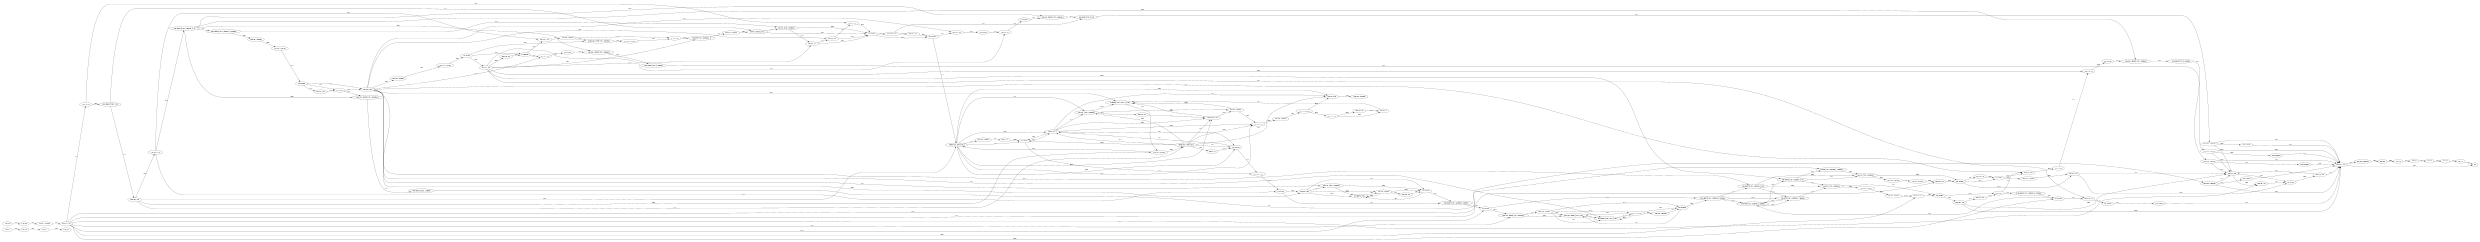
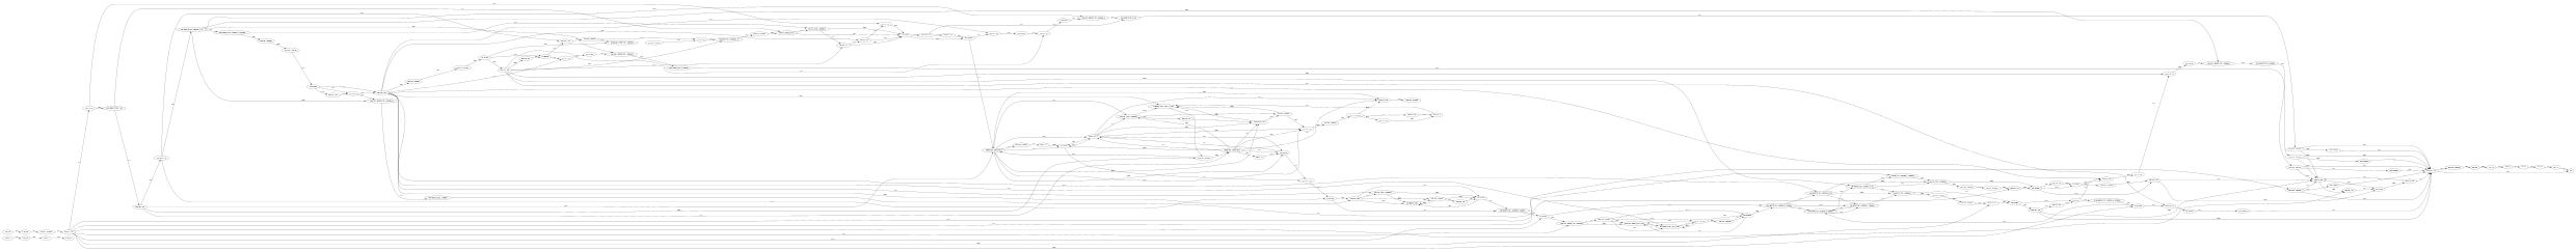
  digraph {
    fontname="Comic Neue"
    rankdir=LR
    node [fontname="Comic Neue"]
    edge [fontname="Comic Neue"]
    n1 [label="push r15"]
    n2 [label="push r14"]
    n3 [label="push r13"]
    n4 [label="push r12"]
    n5 [label="push rbp"]
    n6 [label="push rbx"]
    n7 [label="sub rsp , address"]
    n8 [label="mov r12 , rdi"]
    n9 [label="mov r15 , rsi"]
    n10 [label="jle address"]
    n11 [label="mov rcx , qword [ r12 + address ]"]
    n12 [label="mov rdi , r12"]
    n13 [label="jle address"]
    n14 [label="or byte [ r12 + address ] , address"]
    n15 [label="mov rdi , r12"]
    n16 [label="mov rdi , r12"]
    n17 [label="mov qword [ rsp ] , rdx"]
    n18 [label="mov rdi , r15"]
    n19 [label="mov qword [ rsp + address ] , address"]
    n20 [label="mov eax , address"]
    n21 [label="mov rdx , qword [ rcx + rax ]"]
    n22 [label="call symbol"]
    n23 [label="mov rdi , r13"]
    n24 [label="mov byte [ rsp + address ] , address"]
    n25 [label="lea rcx , [ rsp + address ]"]
    n26 [label="call symbol"]
    n27 [label="call symbol"]
    n28 [label="mov rbx , rcx"]
    n29 [label="mov r8 , qword [ rsp ]"]
    n30 [label="call symbol"]
    n31 [label="mov r14d , r8d"]
    n32 [label="movzx ecx , byte [ rbx ]"]
    n33 [label="add rbx , address"]
    n34 [label="movzx ecx , byte [ rbx ]"]
    n35 [label="lea rcx , [ rsp + address ]"]
    n36 [label="mov qword [ rsp + address ] , r9"]
    n37 [label="mov edx , r14d"]
    n38 [label="je address"]
    n39 [label="mov esi , address"]
    n40 [label="je address"]
    n41 [label="movsx rcx , cl"]
    n42 [label="lea rax , [ rcx + address ]"]
    n43 [label="cmovns rax , rcx"]
    n44 [label="mov rdx , rcx"]
    n45 [label="add rcx , rdx"]
    n46 [label="jne address"]
    n47 [label="test cl , cl"]
    n48 [label="mov qword [ rsp + address ] , address"]
    n49 [label="mov rax , qword [ rsp + address ]"]
    n50 [label="mov rax , qword [ rsp + address ]"]
    n51 [label="mov rax , qword [ rsp + address ]"]
    n52 [label="mov rax , qword [ rsp + address ]"]
    n53 [label="and edx , address"]
    n54 [label="mov rax , rbp"]
    n55 [label="cmp dword [ r12 + address ] , address"]
    n56 [label="mov esi , address"]
    n57 [label="mov dword [ rax ] , address"]
    n58 [label="mov dword [ rax ] , address"]
    n59 [label="mov dword [ rax ] , r15d"]
    n60 [label="mov dword [ rax ] , address"]
    n61 [label="mov edi , address"]
    n62 [label="mov rdx , r13"]
    n63 [label="call symbol"]
    n64 [label="test rax , rax"]
    n65 [label="je address"]
    n66 [label="mov rbp , rax"]
    n67 [label="mov esi , address"]
    n68 [label="mov rdi , rbp"]
    n69 [label="mov rsi , rbp"]
    n70 [label="mov rdi , rbp"]
    n71 [label="or qword [ rbp + rax * 8 ] , rdx"]
    n72 [label="lea rdx , [ rbp + address ]"]
    n73 [label="mov qword [ rsp + address ] , rbp"]
    n74 [label="mov rdi , rbp"]
    n75 [label="and qword [ rbp + rax ] , rdx"]
    n76 [label="mov ebx , address"]
    n77 [label="mov edi , address"]
    n78 [label="call symbol"]
    n79 [label="call symbol"]
    n80 [label="not qword [ rax ]"]
    n81 [label="add rax , address"]
    n82 [label="jne address"]
    n83 [label="mov byte [ rsp + address ] , address"]
    n84 [label="lea rcx , [ rsp + address ]"]
    n85 [label="call symbol"]
    n86 [label="add rax , address"]
    n87 [label="jmp address"]
    n88 [label="mov rax , rbx"]
    n89 [label="mov rsi , rbx"]
    n90 [label="add rsp , address"]
    n91 [label=retn]
    n92 [label="pop rbx"]
    n93 [label="call symbol"]
    n94 [label="mov r13 , rax"]
    n95 [label="je address"]
    n96 [label="movzx eax , byte [ rax + address ]"]
    n97 [label="test rax , rax"]
    n98 [label="mov byte [ r13 + address ] , al"]
    n99 [label="mov rdi , r13"]
    n100 [label="mov rdi , r13"]
    n101 [label="mov qword [ rsp + address ] , r13"]
    n102 [label="and eax , address"]
    n103 [label="mov r9d , address"]
    n104 [label="call symbol"]
    n105 [label="call symbol"]
    n106 [label="call symbol"]
    n107 [label="or eax , edx"]
    n108 [label="pop rbp"]
    n109 [label="pop r12"]
    n110 [label="pop r13"]
    n111 [label="pop r14"]
    n112 [label="pop r15"]
    n113 [label="mov ebx , address"]
    n114 [label="jmp address"]
    n115 [label="mov r15d , eax"]
    n116 [label="jne address"]
    n117 [label="test eax , eax"]
    n118 [label="mov ebx , address"]
    n119 [label="test cl , cl"]
    n120 [label="test r14b , r14b"]
    n121 [label="test rcx , rcx"]
    n122 [label="sar rax , address"]
    n123 [label="sar rdx , address"]
    n124 [label="and ecx , address"]
    n125 [label="jmp address"]
    n126 [label="cmp rdx , rax"]
    n127 [label="shr rdx , address"]
    n128 [label="sub rcx , rdx"]
    n129 [label="mov rdx , rsi"]
    n130 [label="shl rdx , cl"]
    n131 [label="jne address"]
    n132 [label="mov edx , address"]
    n133 [label="mov edx , address"]
    n134 [label="mov esi , address"]
    n135 [label="mov rbx , rax"]
    n136 [label="je address"]
    n137 [label="test rax , rax"]
    n138 [label="cmp dword [ r12 + address ] , address"]
    n139 [label="cmp rax , address"]
    n140 [label="mov ebx , address"]
    n141 [label="jmp address"]
    n142 [label="jmp address"]
    n143 [label="mov esi , address"]
    n144 [label="test rax , rax"]
    n145 [label="je address"]
    n146 [label="mov rdx , rax"]
    n147 [label="mov ecx , address"]
    n148 [label="mov rbx , rax"]
    n1 -> n2 [label=CFG]
    n2 -> n3 [label=CFG]
    n3 -> n4 [label=CFG]
    n5 -> n6 [label=CFG]
    n6 -> n7 [label=CFG]
    n7 -> n8 [label=CFG]
    n8 -> n9 [label=CFG]
    n8 -> n10 [label=DFG]
    n8 -> n11 [label=DFG]
    n8 -> n12 [label=DFG]
    n8 -> n13 [label=DFG]
    n8 -> n14 [label=DFG]
    n8 -> n15 [label=DFG]
    n8 -> n16 [label=DFG]
    n9 -> n17 [label=CFG]
    n9 -> n18 [label=DFG]
    n10 -> n11 [label=CFG]
    n10 -> n19 [label=CFG]
    n11 -> n20 [label=CFG]
    n11 -> n21 [label=DFG]
    n12 -> n22 [label=DFG]
    n13 -> n23 [label=CFG]
    n13 -> n24 [label=CFG]
    n14 -> n25 [label=CFG]
    n15 -> n26 [label=DFG]
    n16 -> n27 [label=DFG]
    n17 -> n28 [label=CFG]
    n17 -> n29 [label=DFG]
    n18 -> n30 [label=DFG]
    n19 -> n24 [label=DFG]
    n19 -> n73 [label=CFG]
    n19 -> n83 [label=DFG]
    n20 -> n21 [label=DFG]
    n20 -> n75 [label=DFG]
    n20 -> n86 [label=DFG]
    n20 -> n131 [label=DFG]
    n21 -> n75 [label=DFG]
    n22 -> n135 [label=DFG]
    n22 -> n136 [label=DFG]
    n23 -> n106 [label=DFG]
    n24 -> n83 [label=DFG]
    n24 -> n101 [label=CFG]
    n25 -> n26 [label=DFG]
    n25 -> n133 [label=CFG]
    n26 -> n144 [label=CFG]
    n26 -> n145 [label=DFG]
    n26 -> n146 [label=DFG]
    n27 -> n148 [label=DFG]
    n28 -> n31 [label=CFG]
    n28 -> n32 [label=DFG]
    n28 -> n33 [label=DFG]
    n28 -> n34 [label=DFG]
    n29 -> n30 [label=DFG]
    n29 -> n35 [label=CFG]
    n30 -> n115 [label=DFG]
    n30 -> n116 [label=DFG]
    n31 -> n36 [label=CFG]
    n31 -> n37 [label=DFG]
    n31 -> n38 [label=DFG]
    n32 -> n39 [label=CFG]
    n32 -> n40 [label=DFG]
    n32 -> n41 [label=DFG]
    n32 -> n42 [label=DFG]
    n32 -> n43 [label=DFG]
    n32 -> n44 [label=DFG]
    n32 -> n45 [label=DFG]
    n32 -> n46 [label=DFG]
    n33 -> n32 [label=DFG]
    n33 -> n34 [label=DFG]
    n34 -> n40 [label=DFG]
    n34 -> n41 [label=DFG]
    n34 -> n42 [label=DFG]
    n34 -> n43 [label=DFG]
    n34 -> n44 [label=DFG]
    n34 -> n45 [label=DFG]
    n34 -> n46 [label=DFG]
    n34 -> n47 [label=CFG]
    n35 -> n30 [label=DFG]
    n35 -> n62 [label=CFG]
    n36 -> n48 [label=CFG]
    n36 -> n49 [label=DFG]
    n36 -> n50 [label=DFG]
    n36 -> n51 [label=DFG]
    n36 -> n52 [label=DFG]
    n37 -> n53 [label=DFG]
    n38 -> n54 [label=CFG]
    n38 -> n55 [label=CFG]
    n39 -> n119 [label=CFG]
    n40 -> n41 [label=CFG]
    n40 -> n120 [label=CFG]
    n41 -> n40 [label=DFG]
    n41 -> n42 [label=DFG]
    n41 -> n43 [label=DFG]
    n41 -> n44 [label=DFG]
    n41 -> n45 [label=DFG]
    n41 -> n46 [label=DFG]
    n42 -> n71 [label=DFG]
    n42 -> n121 [label=CFG]
    n42 -> n122 [label=DFG]
    n43 -> n71 [label=DFG]
    n43 -> n122 [label=DFG]
    n44 -> n123 [label=DFG]
    n45 -> n124 [label=DFG]
    n46 -> n41 [label=CFG]
    n46 -> n120 [label=CFG]
    n47 -> n46 [label=CFG]
    n48 -> n35 [label=DFG]
    n48 -> n56 [label=CFG]
    n49 -> n57 [label=DFG]
    n50 -> n58 [label=DFG]
    n51 -> n59 [label=DFG]
    n52 -> n60 [label=DFG]
    n53 -> n96 [label=CFG]
    n53 -> n107 [label=DFG]
    n54 -> n72 [label=CFG]
    n54 -> n80 [label=DFG]
    n54 -> n81 [label=DFG]
    n54 -> n82 [label=DFG]
    n55 -> n10 [label=CFG]
    n56 -> n61 [label=CFG]
    n57 -> n76 [label=CFG]
    n58 -> n113 [label=CFG]
    n59 -> n118 [label=CFG]
    n60 -> n140 [label=CFG]
    n61 -> n63 [label=CFG]
    n62 -> n30 [label=DFG]
    n62 -> n69 [label=CFG]
    n63 -> n64 [label=CFG]
    n63 -> n65 [label=DFG]
    n63 -> n66 [label=DFG]
    n64 -> n65 [label=CFG]
    n65 -> n49 [label=CFG]
    n65 -> n66 [label=CFG]
    n66 -> n54 [label=DFG]
    n66 -> n67 [label=CFG]
    n66 -> n68 [label=DFG]
    n66 -> n69 [label=DFG]
    n66 -> n70 [label=DFG]
    n66 -> n71 [label=DFG]
    n66 -> n72 [label=DFG]
    n66 -> n73 [label=DFG]
    n66 -> n74 [label=DFG]
    n66 -> n75 [label=DFG]
    n67 -> n77 [label=CFG]
    n68 -> n78 [label=DFG]
    n69 -> n18 [label=CFG]
    n69 -> n30 [label=DFG]
    n70 -> n79 [label=DFG]
    n71 -> n33 [label=CFG]
    n72 -> n80 [label=CFG]
    n72 -> n82 [label=DFG]
    n73 -> n25 [label=DFG]
    n73 -> n83 [label=CFG]
    n73 -> n84 [label=DFG]
    n74 -> n85 [label=DFG]
    n75 -> n86 [label=CFG]
    n76 -> n87 [label=CFG]
    n76 -> n88 [label=DFG]
    n76 -> n89 [label=DFG]
    n77 -> n93 [label=CFG]
    n78 -> n50 [label=CFG]
    n79 -> n99 [label=CFG]
    n80 -> n81 [label=CFG]
    n81 -> n80 [label=DFG]
    n81 -> n82 [label=DFG]
    n81 -> n126 [label=CFG]
    n82 -> n55 [label=CFG]
    n82 -> n80 [label=CFG]
    n83 -> n24 [label=DFG]
    n83 -> n84 [label=CFG]
    n84 -> n22 [label=DFG]
    n84 -> n132 [label=CFG]
    n85 -> n100 [label=CFG]
    n86 -> n21 [label=DFG]
    n86 -> n75 [label=DFG]
    n86 -> n131 [label=DFG]
    n86 -> n139 [label=CFG]
    n87 -> n88 [label=CFG]
    n88 -> n90 [label=CFG]
    n88 -> n91 [label=DFG]
    n89 -> n16 [label=CFG]
    n89 -> n27 [label=DFG]
    n90 -> n92 [label=CFG]
    n92 -> n108 [label=CFG]
    n93 -> n94 [label=DFG]
    n93 -> n95 [label=DFG]
    n93 -> n96 [label=DFG]
    n94 -> n23 [label=DFG]
    n94 -> n62 [label=CFG]
    n94 -> n97 [label=CFG]
    n94 -> n98 [label=DFG]
    n94 -> n99 [label=DFG]
    n94 -> n100 [label=DFG]
    n94 -> n101 [label=DFG]
    n95 -> n37 [label=CFG]
    n95 -> n68 [label=CFG]
-   n96 -> n102 [label=DFG]
    n97 -> n95 [label=CFG]
    n98 -> n103 [label=CFG]
    n99 -> n104 [label=DFG]
    n100 -> n105 [label=DFG]
    n101 -> n14 [label=CFG]
    n101 -> n25 [label=DFG]
    n101 -> n84 [label=DFG]
    n102 -> n107 [label=DFG]
    n103 -> n29 [label=CFG]
    n104 -> n51 [label=CFG]
    n105 -> n52 [label=CFG]
    n106 -> n142 [label=CFG]
    n107 -> n98 [label=DFG]
    n108 -> n109 [label=CFG]
    n109 -> n110 [label=CFG]
    n110 -> n111 [label=CFG]
    n111 -> n112 [label=CFG]
    n112 -> n91 [label=CFG]
    n113 -> n88 [label=DFG]
    n113 -> n89 [label=DFG]
    n113 -> n114 [label=CFG]
    n114 -> n88 [label=CFG]
    n115 -> n59 [label=CFG]
    n115 -> n117 [label=CFG]
    n116 -> n32 [label=CFG]
    n116 -> n70 [label=CFG]
    n117 -> n116 [label=CFG]
    n118 -> n88 [label=DFG]
    n118 -> n89 [label=DFG]
    n118 -> n125 [label=CFG]
    n119 -> n40 [label=CFG]
    n120 -> n38 [label=CFG]
    n121 -> n43 [label=CFG]
    n122 -> n44 [label=CFG]
    n122 -> n71 [label=DFG]
    n123 -> n127 [label=DFG]
    n125 -> n88 [label=CFG]
    n126 -> n82 [label=CFG]
    n127 -> n45 [label=DFG]
    n127 -> n128 [label=DFG]
-   n128 -> n129 [label=CFG]
+   n127 -> n129 [label=CFG]
    n128 -> n130 [label=DFG]
    n129 -> n130 [label=CFG]
    n130 -> n71 [label=DFG]
    n131 -> n19 [label=CFG]
    n131 -> n21 [label=CFG]
    n132 -> n134 [label=CFG]
    n133 -> n143 [label=CFG]
    n134 -> n12 [label=CFG]
    n135 -> n88 [label=DFG]
    n135 -> n89 [label=DFG]
    n135 -> n137 [label=CFG]
    n136 -> n74 [label=CFG]
    n136 -> n138 [label=CFG]
    n137 -> n136 [label=CFG]
    n138 -> n13 [label=CFG]
    n139 -> n131 [label=CFG]
    n140 -> n88 [label=DFG]
    n140 -> n89 [label=DFG]
    n140 -> n141 [label=CFG]
    n141 -> n88 [label=CFG]
    n142 -> n88 [label=CFG]
    n143 -> n15 [label=CFG]
    n144 -> n145 [label=CFG]
    n145 -> n74 [label=CFG]
    n145 -> n147 [label=CFG]
    n146 -> n27 [label=DFG]
    n146 -> n89 [label=CFG]
    n147 -> n146 [label=CFG]
    n148 -> n88 [label=DFG]
    n148 -> n89 [label=DFG]
  }
